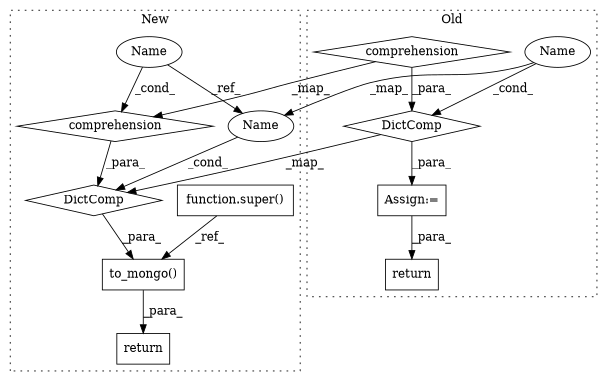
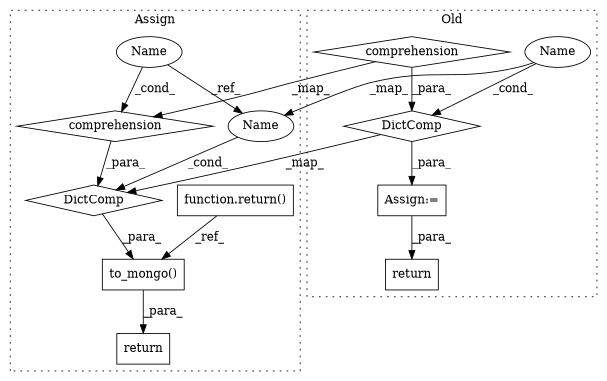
  digraph {
    node [a=87 l=7 shape=box]
    n1 [a=93 label=return s=32537]
    n2 [a=84 l=37 label=DictComp s=32491 shape=diamond]
    n3 [a=45 l=3 label=comprehension s=32502 shape=diamond]
    n4 [a=68 l=3 label="Assign:=" s=32488]
    n5 [l=1 label=Name s=32500 shape=ellipse]
    n6 [a=75 l="17,1" label="to_mongo()" s="32639,32693"]
    n7 [a=93 label=return s=32632]
-   n8 [a=75 label="function.super()" s=32639]
+   n8 [a=75 label="function.return()" s=32639]
    n9 [a=84 l=37 label=DictComp s=32656 shape=diamond]
    n10 [l=1 label=Name s=32674 shape=ellipse]
    n11 [a=45 l=3 label=comprehension s=32667 shape=diamond]
    n12 [l=1 label=Name s=32665 shape=ellipse]
    subgraph cluster_1 {
      label=Old
      style=dotted
      n1
      n2
      n3
      n4
      n5
    }
    subgraph cluster_2 {
-     label=New
+     label=Assign
      style=dotted
      n6
      n7
      n8
      n9
      n10
      n11
      n12
    }
    n2 -> n4 [label=_para_]
    n2 -> n9 [label=_map_]
    n3 -> n2 [label=_para_]
    n3 -> n11 [label=_map_]
    n4 -> n1 [label=_para_]
    n5 -> n2 [label=_cond_]
    n5 -> n12 [label=_map_]
    n6 -> n7 [label=_para_]
    n8 -> n6 [label=_ref_]
    n9 -> n6 [label=_para_]
    n10 -> n11 [label=_cond_]
    n10 -> n12 [label=_ref_]
    n11 -> n9 [label=_para_]
    n12 -> n9 [label=_cond_]
  }
